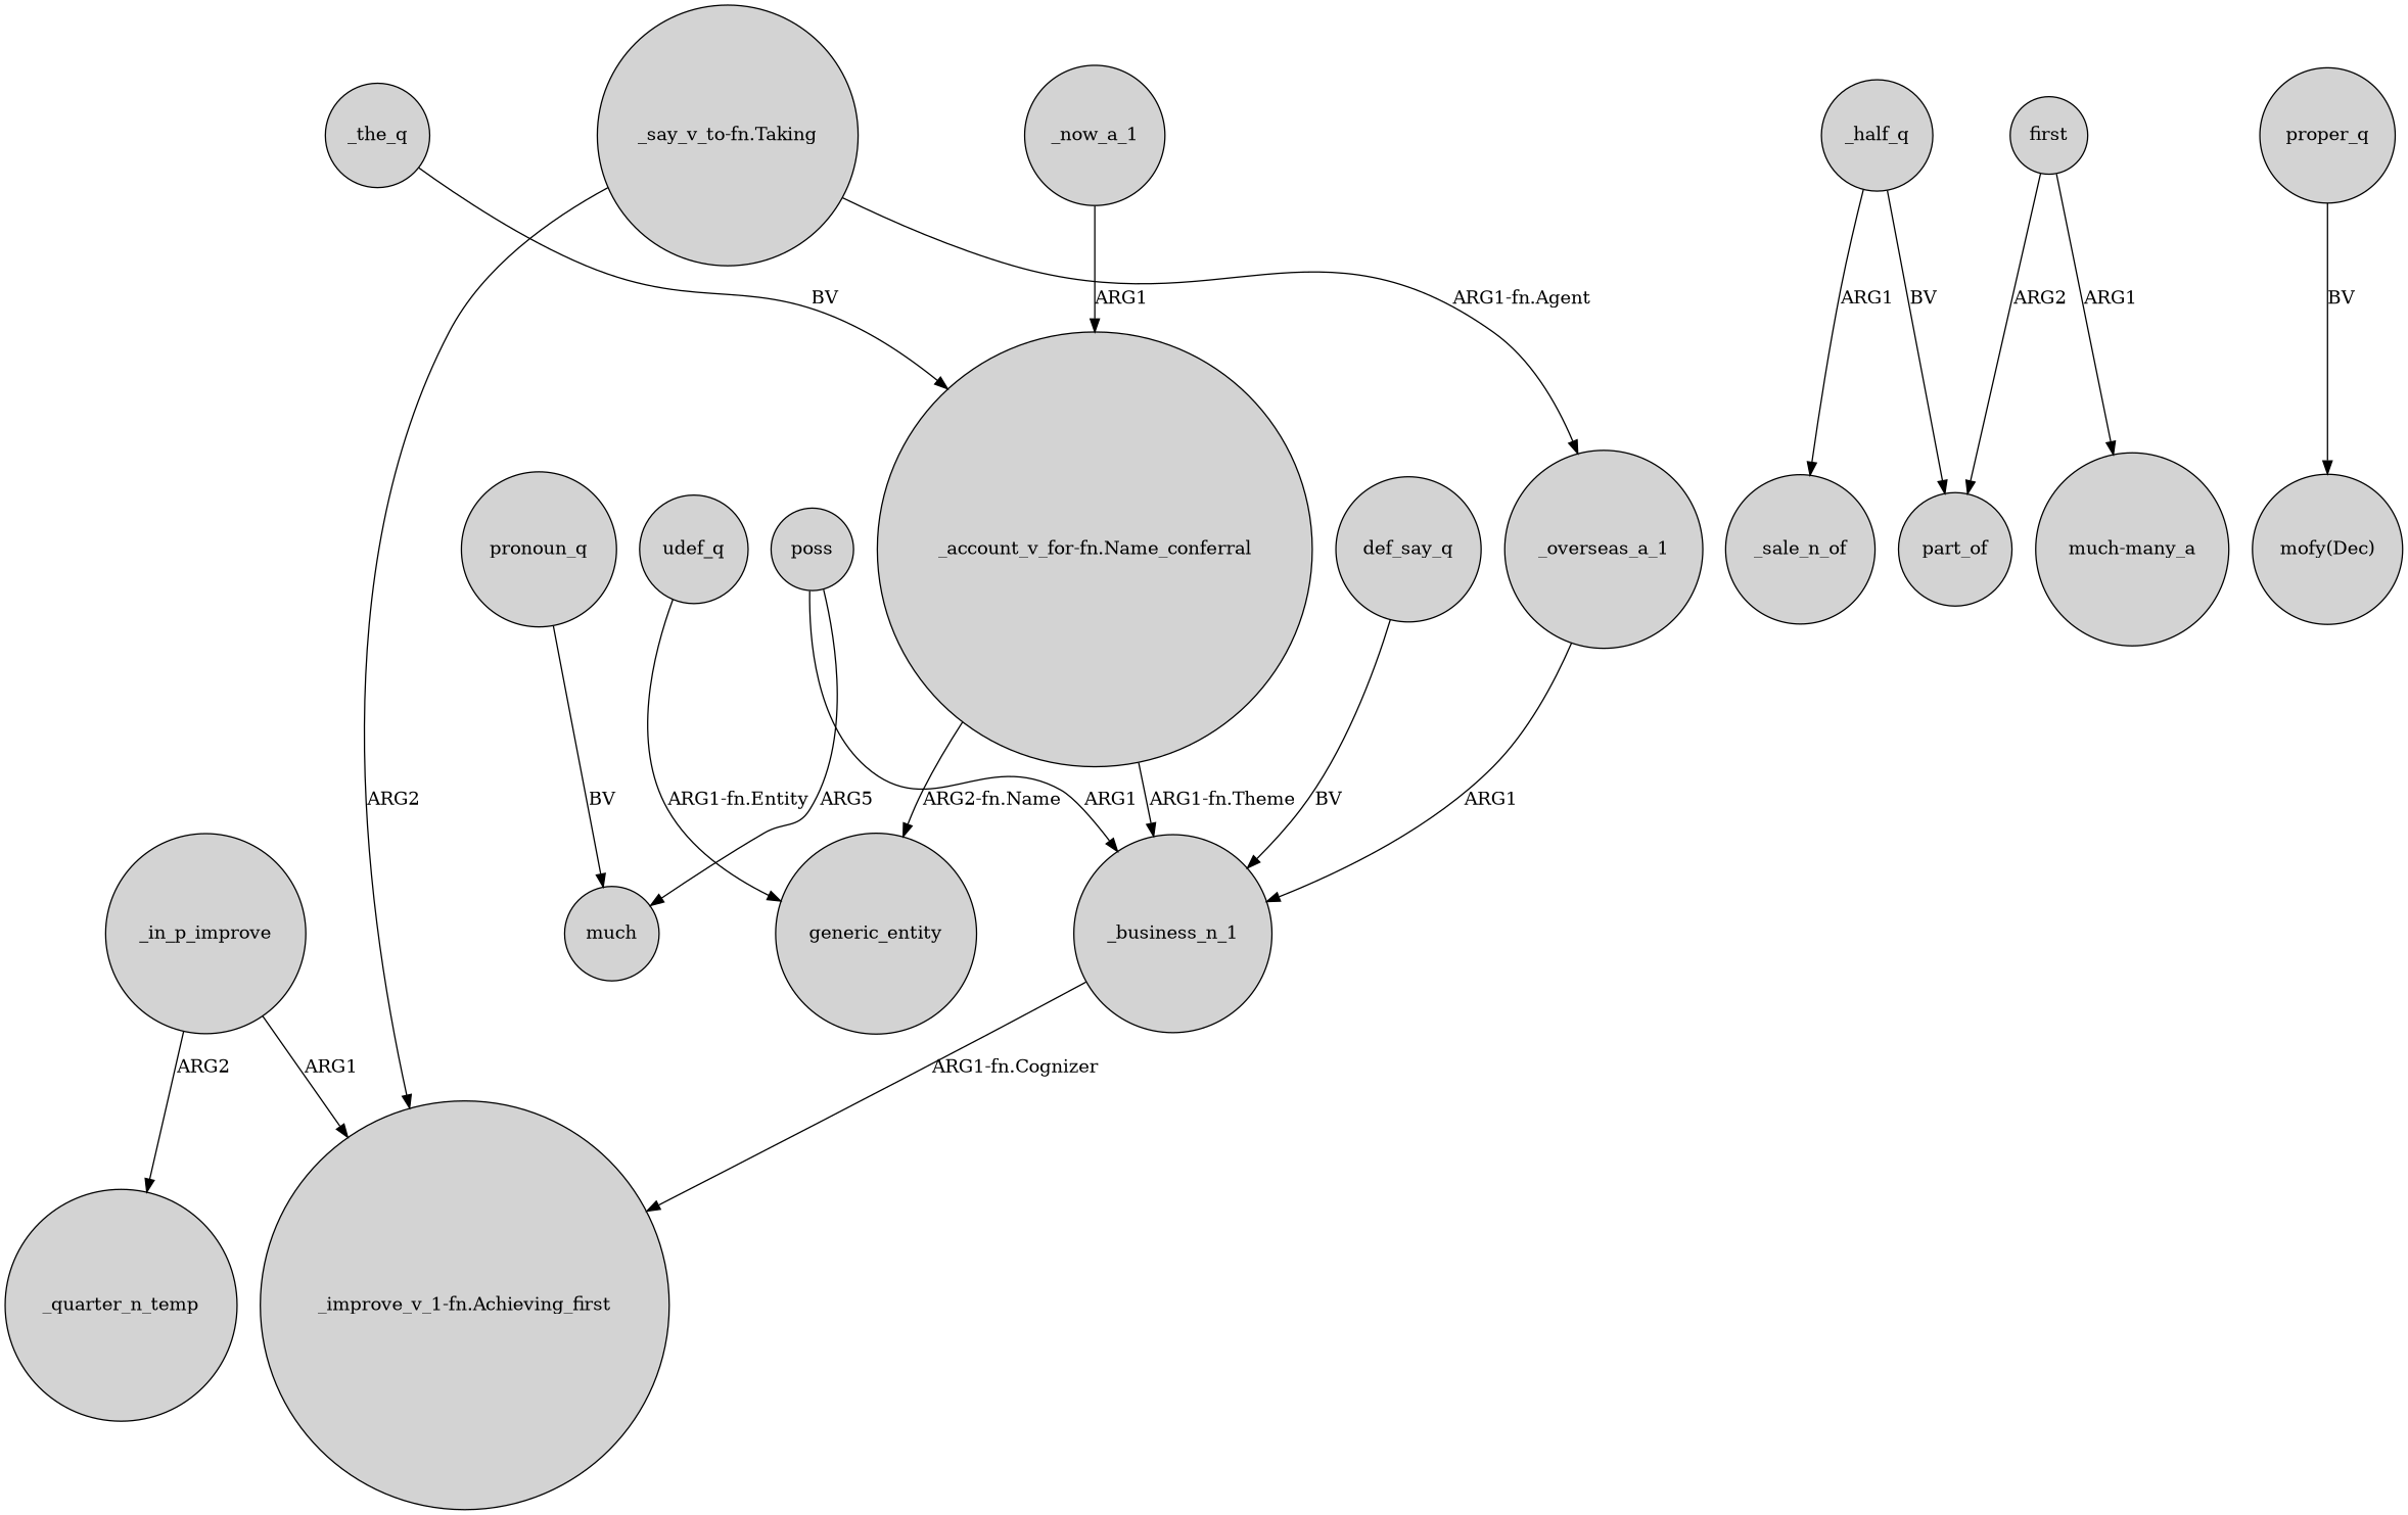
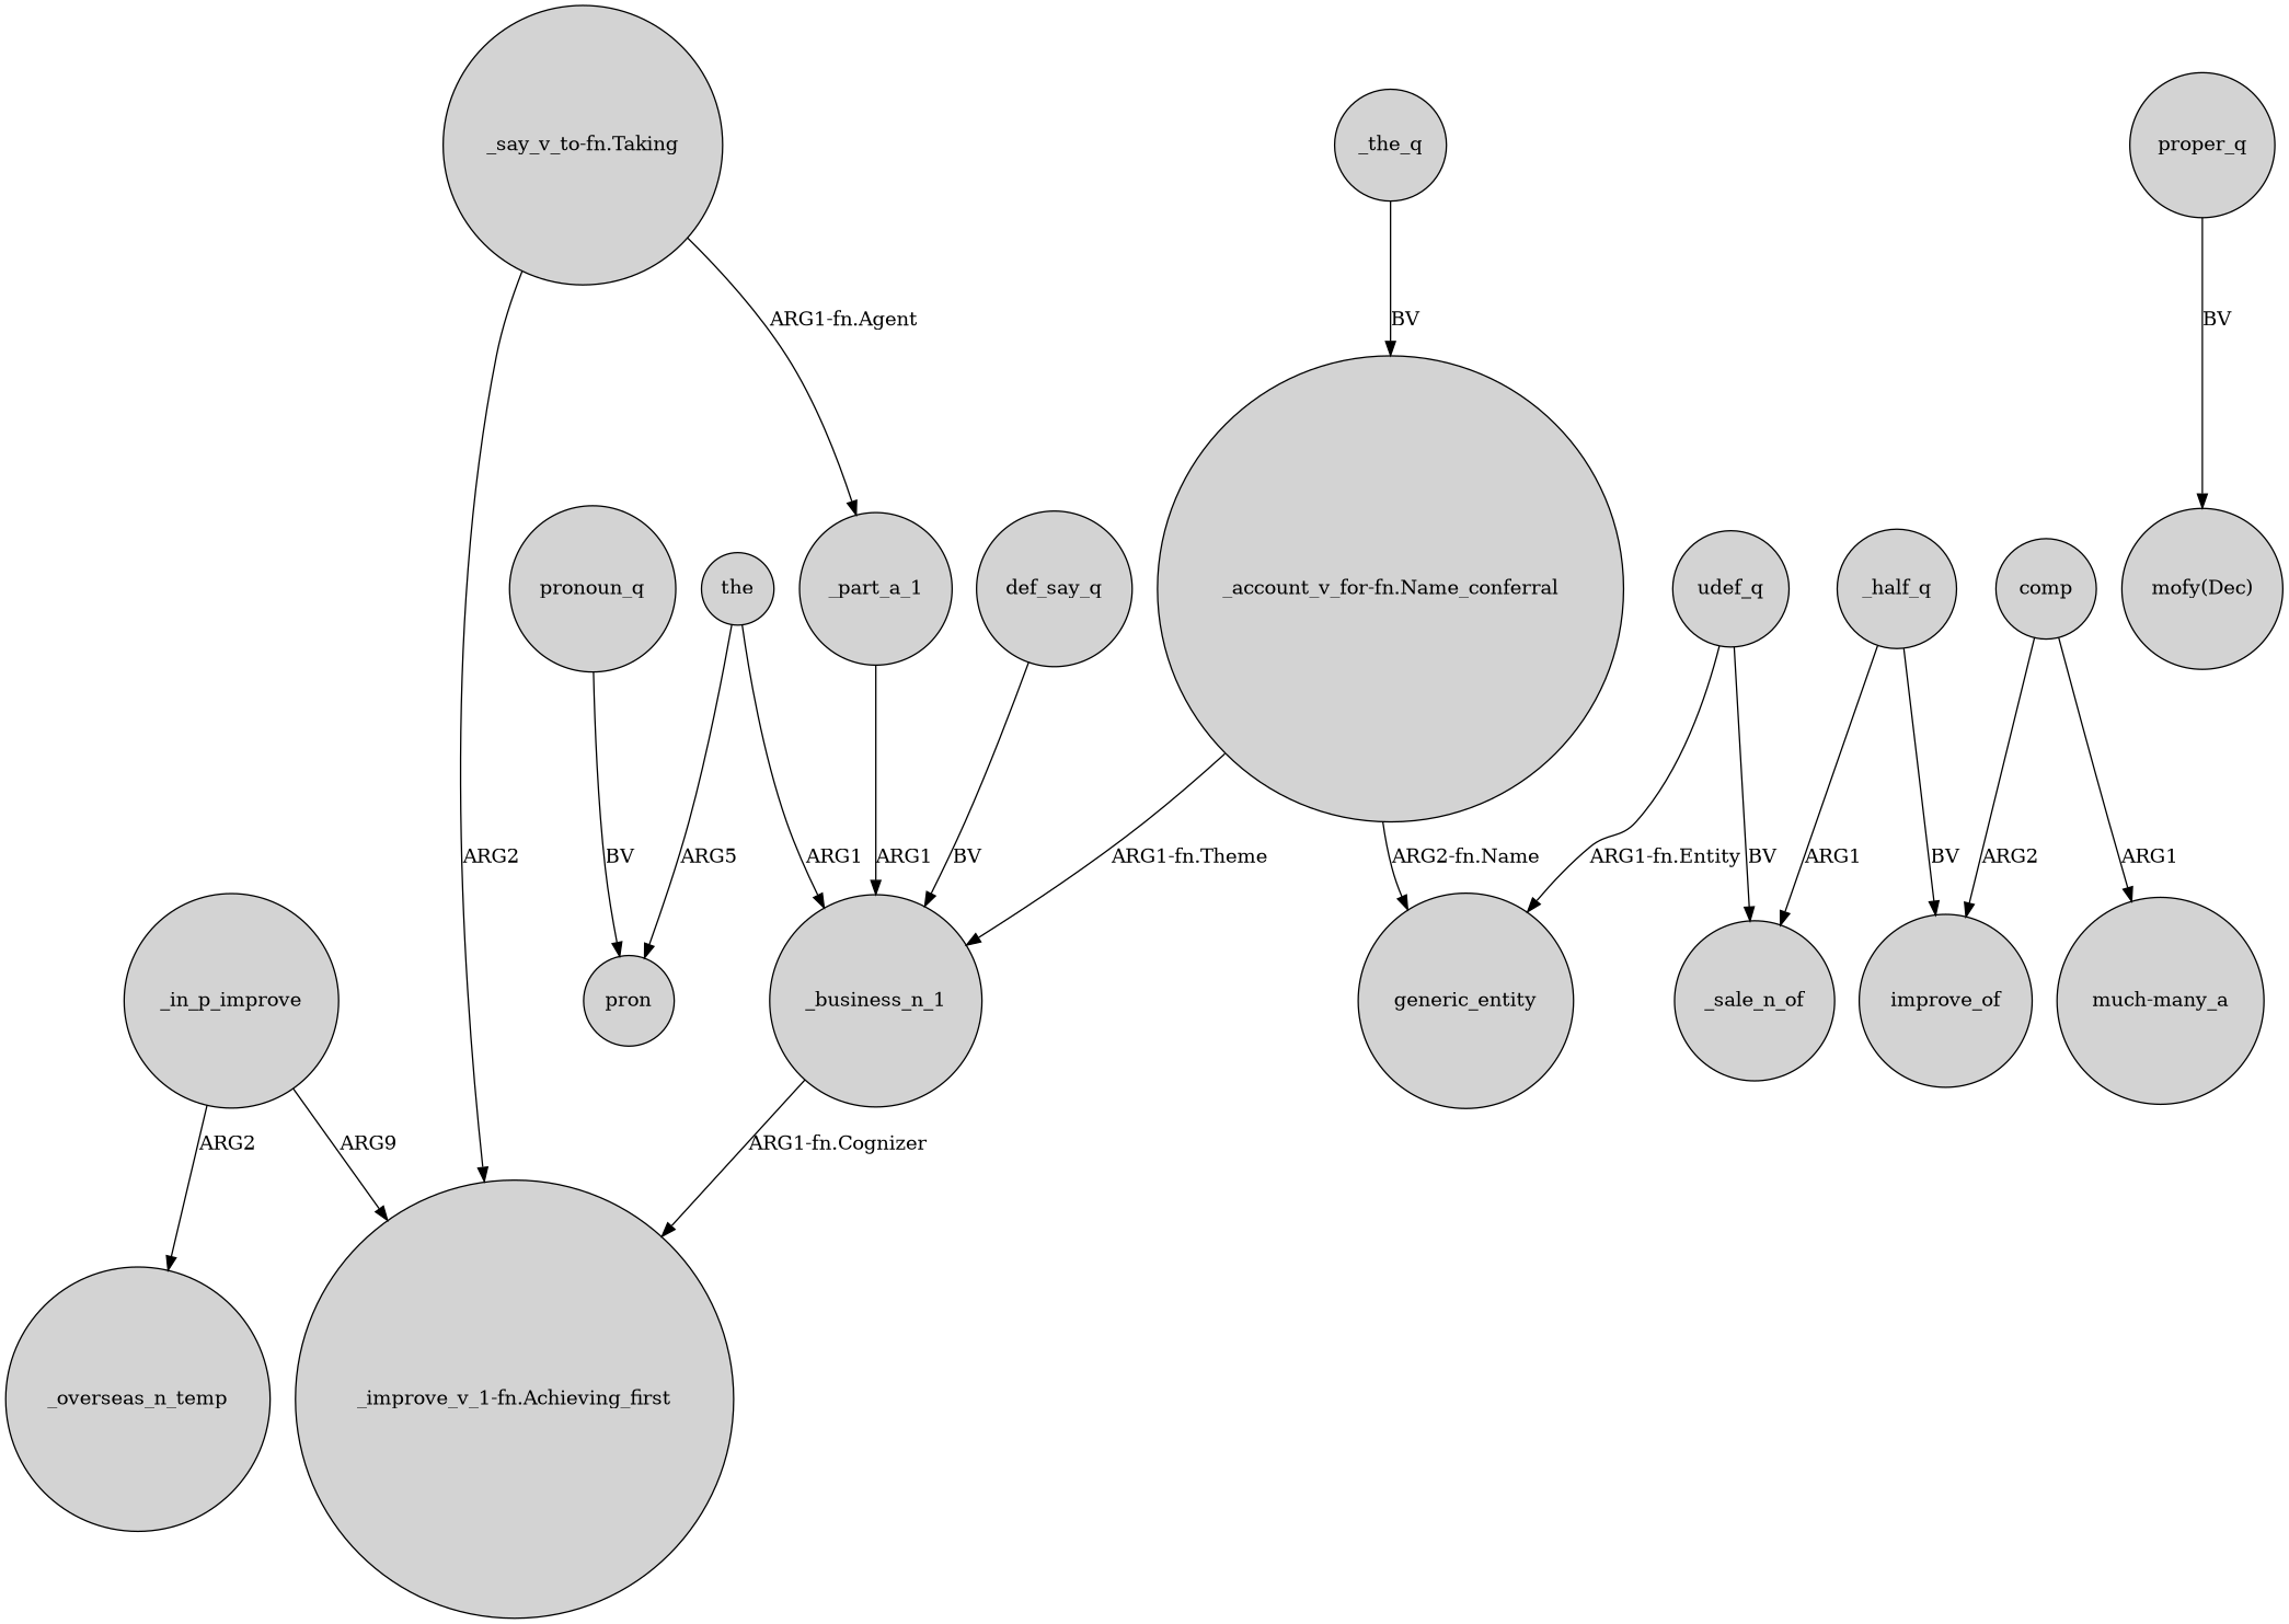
  digraph {
    node [shape=circle style=filled]
    n1 [label=def_say_q]
    _business_n_1
    "_improve_v_1-fn.Achieving_first"
    "_account_v_for-fn.Name_conferral"
    generic_entity
    n6 [label=_in_p_improve]
-   _quarter_n_temp
-   poss
-   pron [label=much]
+   _quarter_n_temp [label=_overseas_n_temp]
+   poss [label=the]
+   pron
    "_say_v_to-fn.Taking"
-   _overseas_a_1
-   _now_a_1
+   _overseas_a_1 [label=_part_a_1]
    _the_q
    udef_q
    _sale_n_of
-   comp [label=first]
-   part_of
+   comp
+   part_of [label=improve_of]
    "much-many_a"
    pronoun_q
    proper_q
    "mofy(Dec)"
    _half_q
    n1 -> _business_n_1 [label=BV]
    _business_n_1 -> "_improve_v_1-fn.Achieving_first" [label="ARG1-fn.Cognizer"]
    "_account_v_for-fn.Name_conferral" -> _business_n_1 [label="ARG1-fn.Theme"]
    "_account_v_for-fn.Name_conferral" -> generic_entity [label="ARG2-fn.Name"]
-   n6 -> "_improve_v_1-fn.Achieving_first" [label=ARG1]
+   n6 -> "_improve_v_1-fn.Achieving_first" [label=ARG9]
    n6 -> _quarter_n_temp [label=ARG2]
    poss -> _business_n_1 [label=ARG1]
    poss -> pron [label=ARG5]
    "_say_v_to-fn.Taking" -> "_improve_v_1-fn.Achieving_first" [label=ARG2]
    "_say_v_to-fn.Taking" -> _overseas_a_1 [label="ARG1-fn.Agent"]
    _overseas_a_1 -> _business_n_1 [label=ARG1]
-   _now_a_1 -> "_account_v_for-fn.Name_conferral" [label=ARG1]
    _the_q -> "_account_v_for-fn.Name_conferral" [label=BV]
    udef_q -> generic_entity [label="ARG1-fn.Entity"]
+   udef_q -> _sale_n_of [label=BV]
    comp -> part_of [label=ARG2]
    comp -> "much-many_a" [label=ARG1]
    pronoun_q -> pron [label=BV]
    proper_q -> "mofy(Dec)" [label=BV]
    _half_q -> _sale_n_of [label=ARG1]
    _half_q -> part_of [label=BV]
  }
